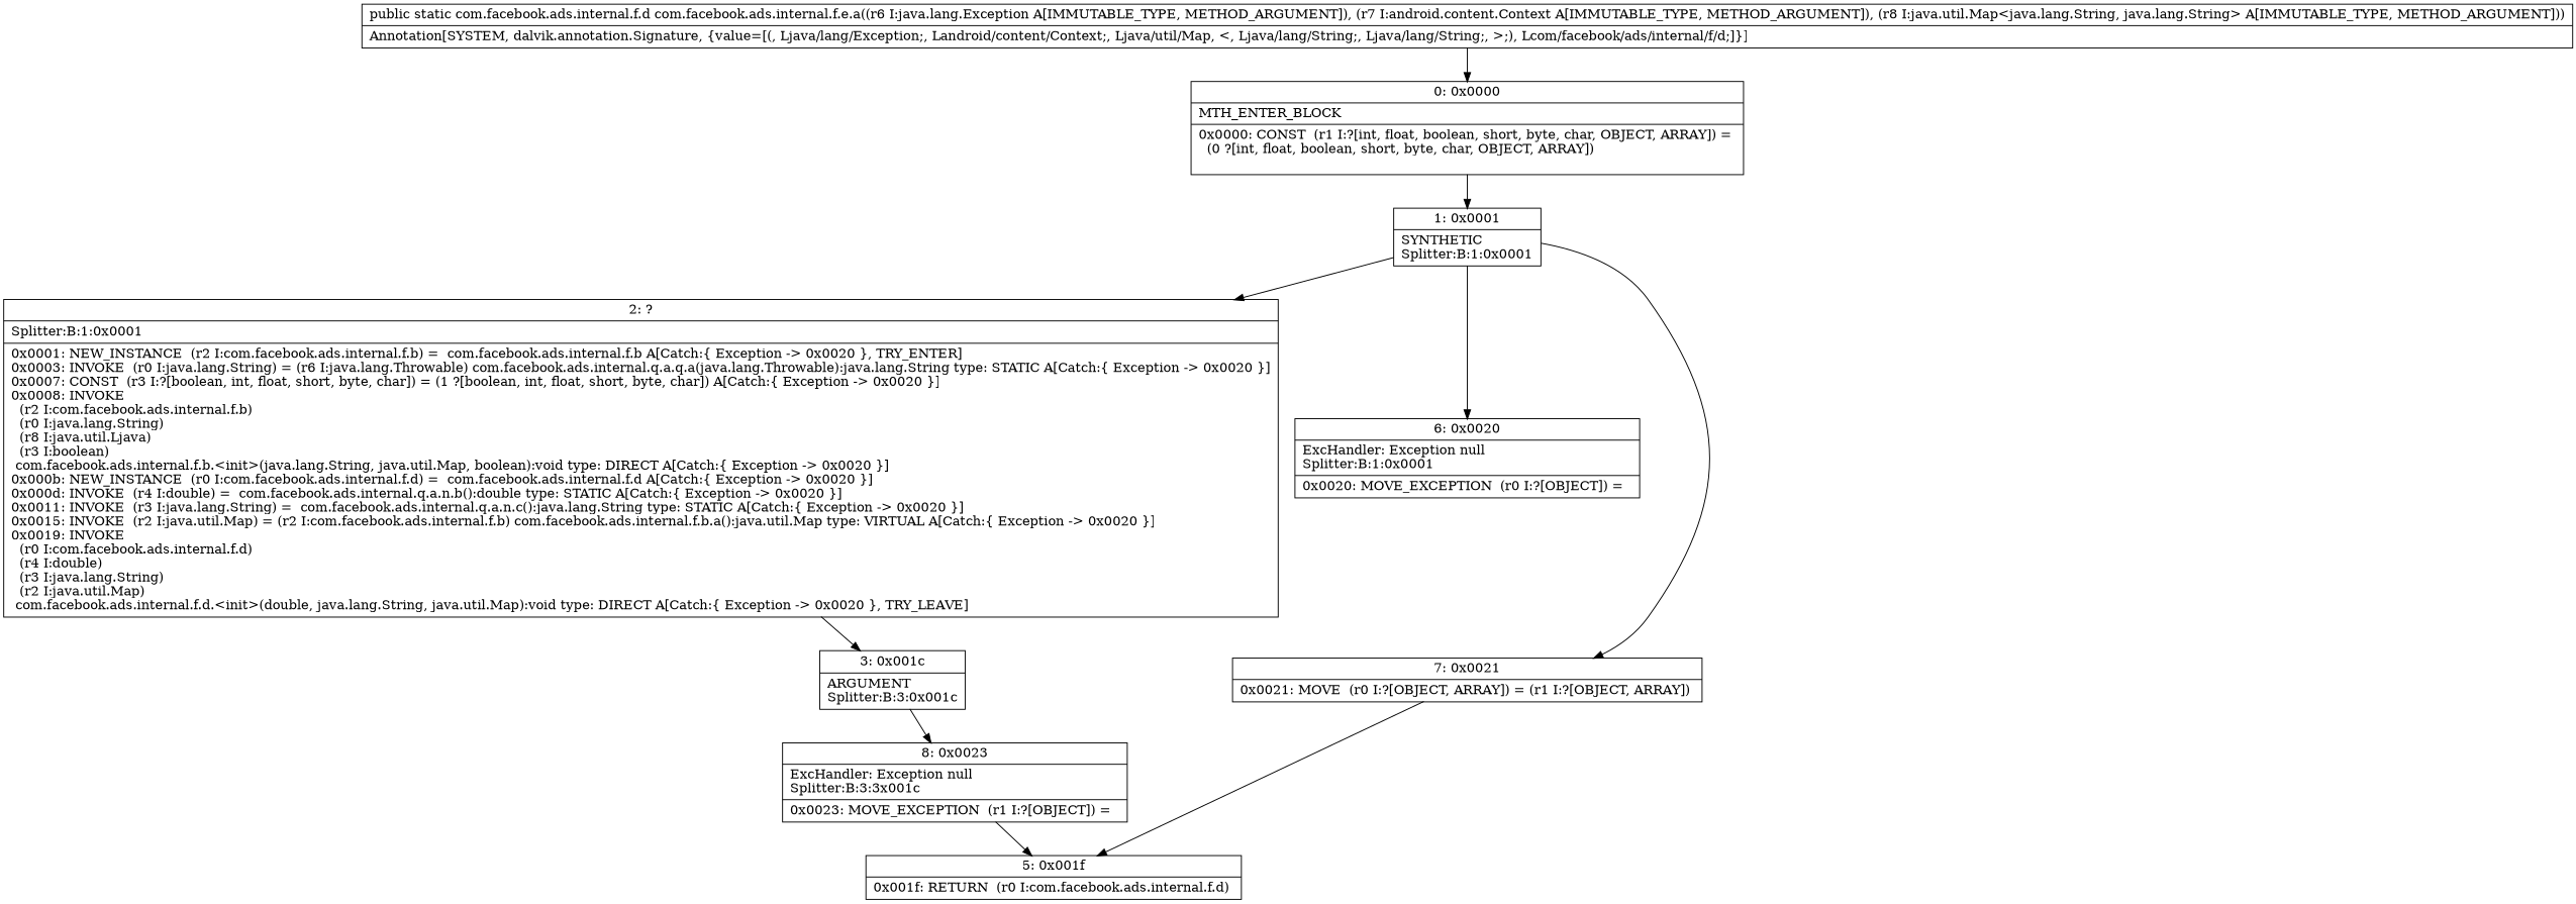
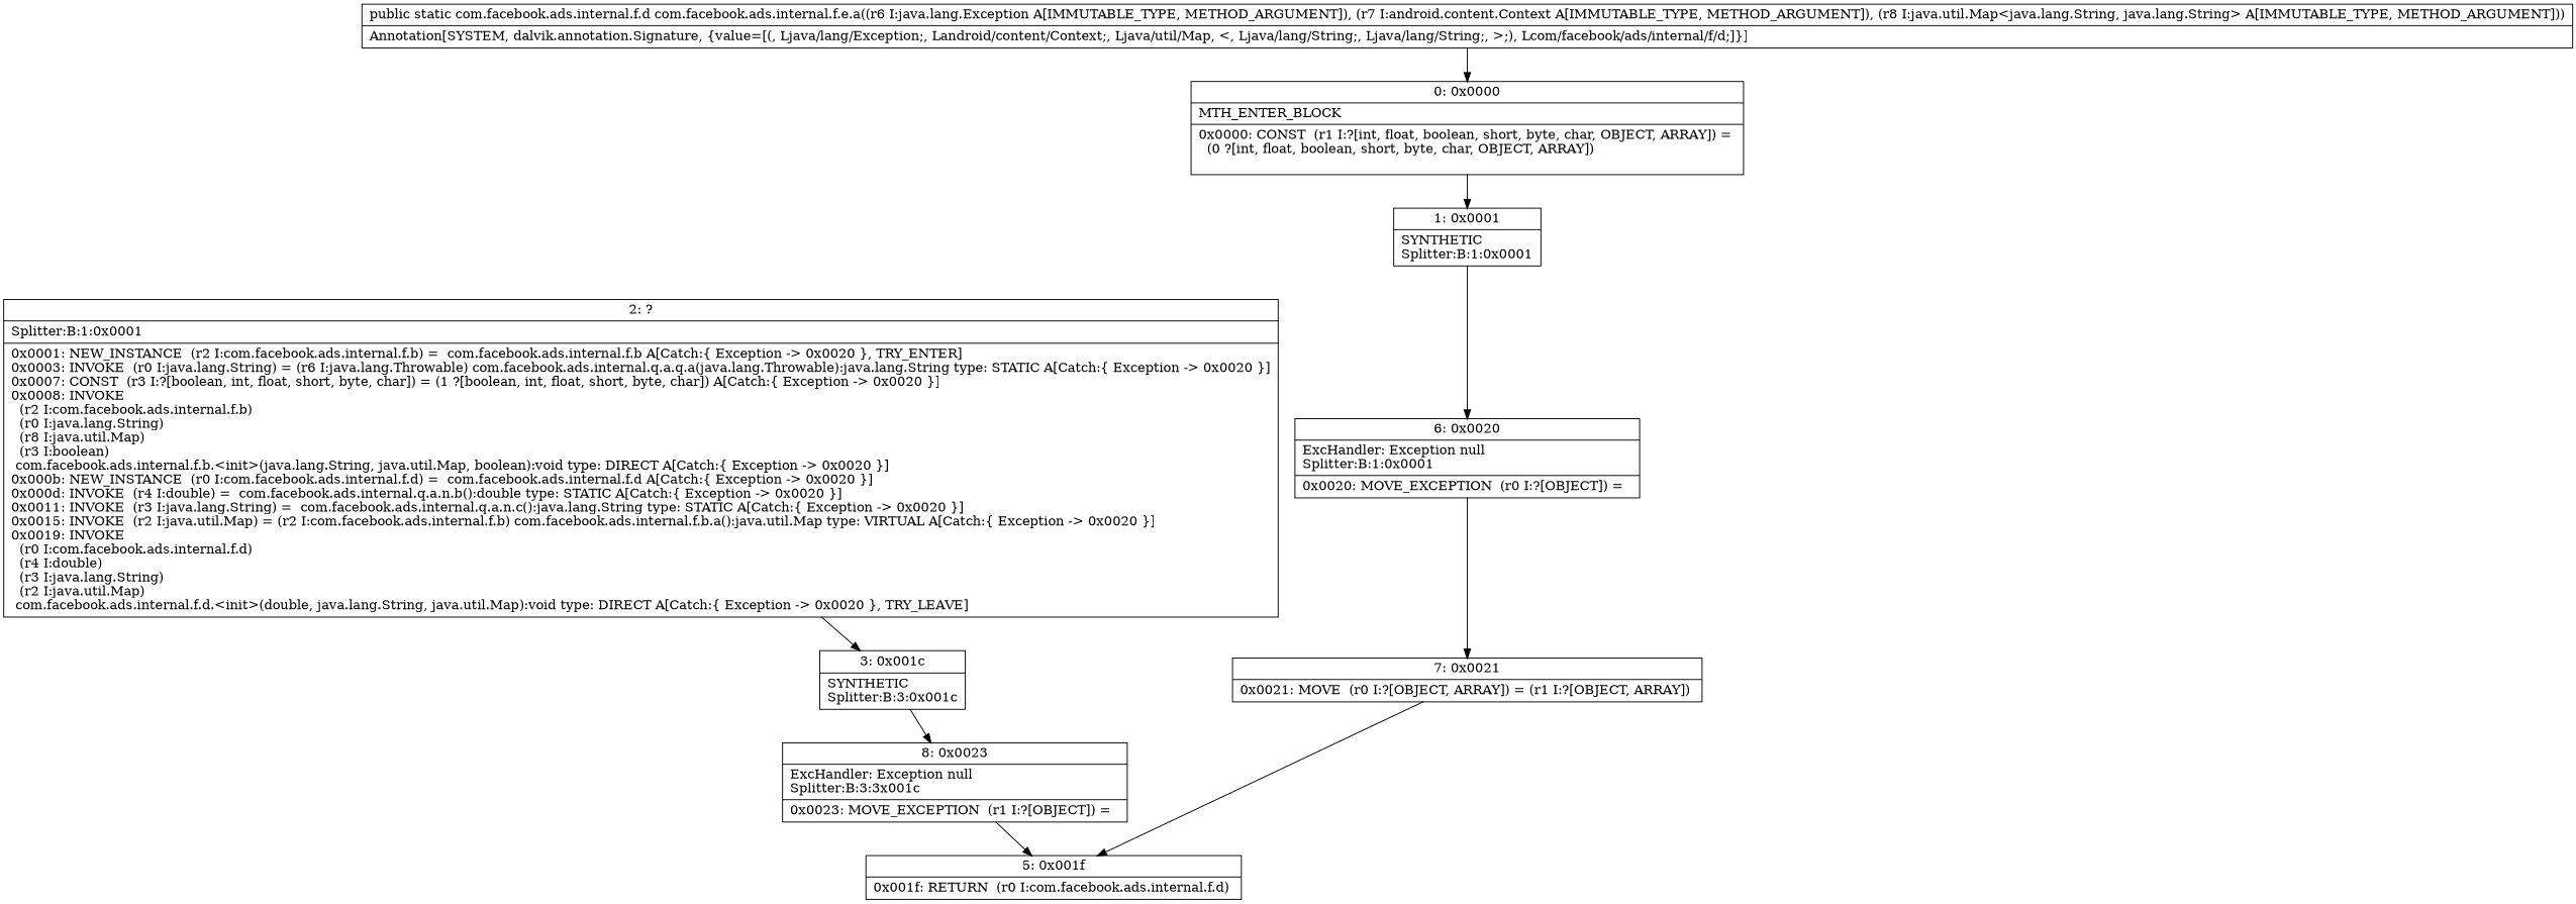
  digraph {
    node [shape=record]
    n1 [label="{0\:\ 0x0000|MTH_ENTER_BLOCK\l|0x0000: CONST  (r1 I:?[int, float, boolean, short, byte, char, OBJECT, ARRAY]) = \l  (0 ?[int, float, boolean, short, byte, char, OBJECT, ARRAY])\l \l}"]
    n2 [label="{1\:\ 0x0001|SYNTHETIC\lSplitter:B:1:0x0001\l}"]
-   n3 [label="{2\:\ ?|Splitter:B:1:0x0001\l|0x0001: NEW_INSTANCE  (r2 I:com.facebook.ads.internal.f.b) =  com.facebook.ads.internal.f.b A[Catch:\{ Exception \-\> 0x0020 \}, TRY_ENTER]\l0x0003: INVOKE  (r0 I:java.lang.String) = (r6 I:java.lang.Throwable) com.facebook.ads.internal.q.a.q.a(java.lang.Throwable):java.lang.String type: STATIC A[Catch:\{ Exception \-\> 0x0020 \}]\l0x0007: CONST  (r3 I:?[boolean, int, float, short, byte, char]) = (1 ?[boolean, int, float, short, byte, char]) A[Catch:\{ Exception \-\> 0x0020 \}]\l0x0008: INVOKE  \l  (r2 I:com.facebook.ads.internal.f.b)\l  (r0 I:java.lang.String)\l  (r8 I:java.util.Ljava)\l  (r3 I:boolean)\l com.facebook.ads.internal.f.b.\<init\>(java.lang.String, java.util.Map, boolean):void type: DIRECT A[Catch:\{ Exception \-\> 0x0020 \}]\l0x000b: NEW_INSTANCE  (r0 I:com.facebook.ads.internal.f.d) =  com.facebook.ads.internal.f.d A[Catch:\{ Exception \-\> 0x0020 \}]\l0x000d: INVOKE  (r4 I:double) =  com.facebook.ads.internal.q.a.n.b():double type: STATIC A[Catch:\{ Exception \-\> 0x0020 \}]\l0x0011: INVOKE  (r3 I:java.lang.String) =  com.facebook.ads.internal.q.a.n.c():java.lang.String type: STATIC A[Catch:\{ Exception \-\> 0x0020 \}]\l0x0015: INVOKE  (r2 I:java.util.Map) = (r2 I:com.facebook.ads.internal.f.b) com.facebook.ads.internal.f.b.a():java.util.Map type: VIRTUAL A[Catch:\{ Exception \-\> 0x0020 \}]\l0x0019: INVOKE  \l  (r0 I:com.facebook.ads.internal.f.d)\l  (r4 I:double)\l  (r3 I:java.lang.String)\l  (r2 I:java.util.Map)\l com.facebook.ads.internal.f.d.\<init\>(double, java.lang.String, java.util.Map):void type: DIRECT A[Catch:\{ Exception \-\> 0x0020 \}, TRY_LEAVE]\l}"]
+   n3 [label="{2\:\ ?|Splitter:B:1:0x0001\l|0x0001: NEW_INSTANCE  (r2 I:com.facebook.ads.internal.f.b) =  com.facebook.ads.internal.f.b A[Catch:\{ Exception \-\> 0x0020 \}, TRY_ENTER]\l0x0003: INVOKE  (r0 I:java.lang.String) = (r6 I:java.lang.Throwable) com.facebook.ads.internal.q.a.q.a(java.lang.Throwable):java.lang.String type: STATIC A[Catch:\{ Exception \-\> 0x0020 \}]\l0x0007: CONST  (r3 I:?[boolean, int, float, short, byte, char]) = (1 ?[boolean, int, float, short, byte, char]) A[Catch:\{ Exception \-\> 0x0020 \}]\l0x0008: INVOKE  \l  (r2 I:com.facebook.ads.internal.f.b)\l  (r0 I:java.lang.String)\l  (r8 I:java.util.Map)\l  (r3 I:boolean)\l com.facebook.ads.internal.f.b.\<init\>(java.lang.String, java.util.Map, boolean):void type: DIRECT A[Catch:\{ Exception \-\> 0x0020 \}]\l0x000b: NEW_INSTANCE  (r0 I:com.facebook.ads.internal.f.d) =  com.facebook.ads.internal.f.d A[Catch:\{ Exception \-\> 0x0020 \}]\l0x000d: INVOKE  (r4 I:double) =  com.facebook.ads.internal.q.a.n.b():double type: STATIC A[Catch:\{ Exception \-\> 0x0020 \}]\l0x0011: INVOKE  (r3 I:java.lang.String) =  com.facebook.ads.internal.q.a.n.c():java.lang.String type: STATIC A[Catch:\{ Exception \-\> 0x0020 \}]\l0x0015: INVOKE  (r2 I:java.util.Map) = (r2 I:com.facebook.ads.internal.f.b) com.facebook.ads.internal.f.b.a():java.util.Map type: VIRTUAL A[Catch:\{ Exception \-\> 0x0020 \}]\l0x0019: INVOKE  \l  (r0 I:com.facebook.ads.internal.f.d)\l  (r4 I:double)\l  (r3 I:java.lang.String)\l  (r2 I:java.util.Map)\l com.facebook.ads.internal.f.d.\<init\>(double, java.lang.String, java.util.Map):void type: DIRECT A[Catch:\{ Exception \-\> 0x0020 \}, TRY_LEAVE]\l}"]
    n4 [label="{6\:\ 0x0020|ExcHandler: Exception null\lSplitter:B:1:0x0001\l|0x0020: MOVE_EXCEPTION  (r0 I:?[OBJECT]) =  \l}"]
-   n5 [label="{3\:\ 0x001c|ARGUMENT\lSplitter:B:3:0x001c\l}"]
+   n5 [label="{3\:\ 0x001c|SYNTHETIC\lSplitter:B:3:0x001c\l}"]
    n6 [label="{7\:\ 0x0021|0x0021: MOVE  (r0 I:?[OBJECT, ARRAY]) = (r1 I:?[OBJECT, ARRAY]) \l}"]
    n7 [label="{8\:\ 0x0023|ExcHandler: Exception null\lSplitter:B:3:3x001c\l|0x0023: MOVE_EXCEPTION  (r1 I:?[OBJECT]) =  \l}"]
    n8 [label="{5\:\ 0x001f|0x001f: RETURN  (r0 I:com.facebook.ads.internal.f.d) \l}"]
    n9 [label="{public static com.facebook.ads.internal.f.d com.facebook.ads.internal.f.e.a((r6 I:java.lang.Exception A[IMMUTABLE_TYPE, METHOD_ARGUMENT]), (r7 I:android.content.Context A[IMMUTABLE_TYPE, METHOD_ARGUMENT]), (r8 I:java.util.Map\<java.lang.String, java.lang.String\> A[IMMUTABLE_TYPE, METHOD_ARGUMENT]))  | Annotation[SYSTEM, dalvik.annotation.Signature, \{value=[(, Ljava\/lang\/Exception;, Landroid\/content\/Context;, Ljava\/util\/Map, \<, Ljava\/lang\/String;, Ljava\/lang\/String;, \>;), Lcom\/facebook\/ads\/internal\/f\/d;]\}]\l}"]
    n1 -> n2
-   n2 -> n3
    n2 -> n4
    n3 -> n5
-   n2 -> n6
+   n4 -> n6
    n5 -> n7
    n6 -> n8
    n7 -> n8
    n9 -> n1
  }
